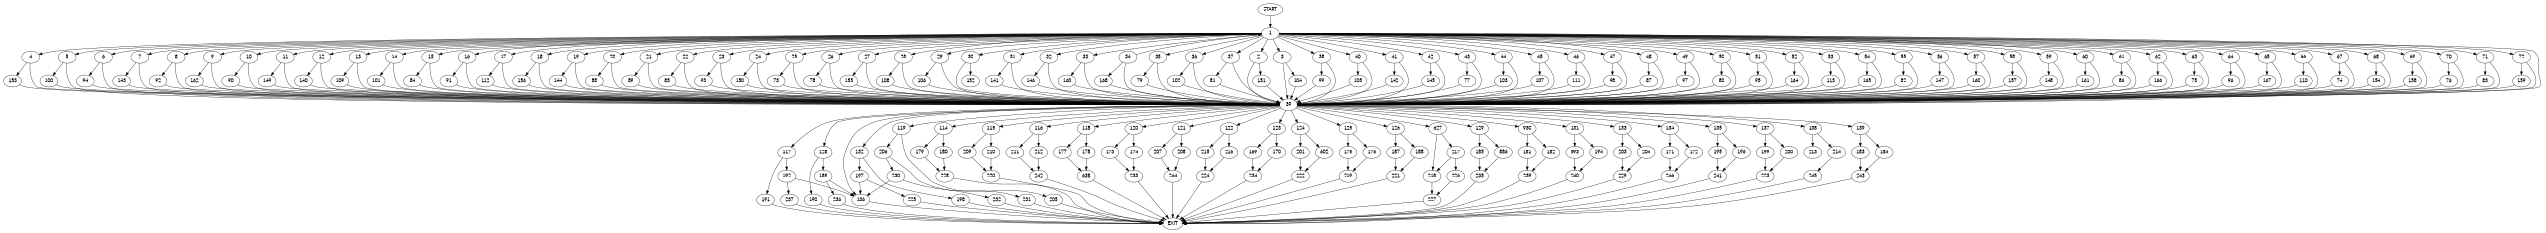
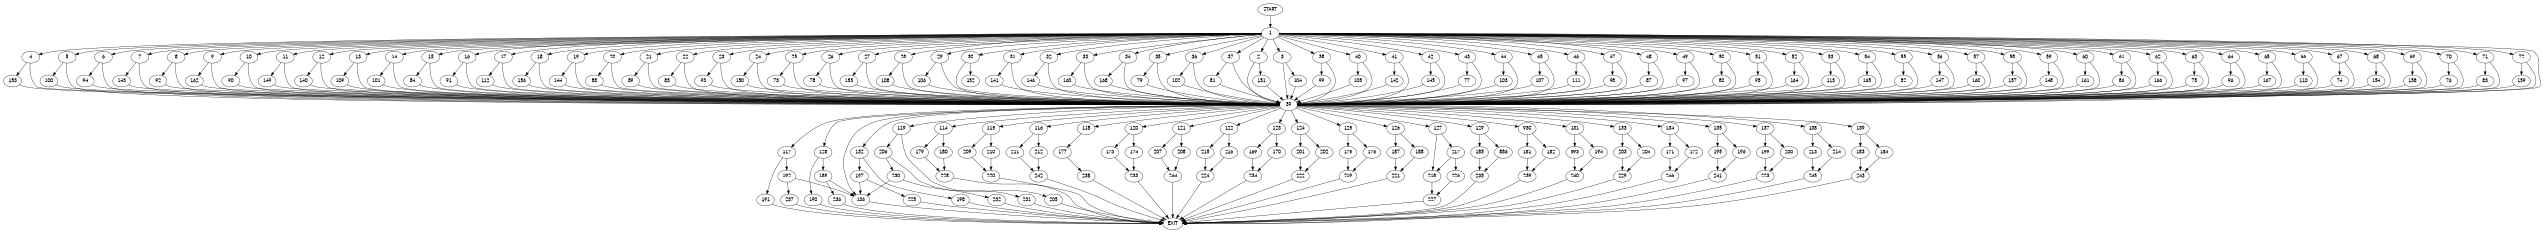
  digraph {
    fontname=Lato
    node [fontname=Lato]
    edge [fontname=Lato]
    n1 [label=START]
    1
    2
    3
    4
    5
    6
    7
    8
    9
    10
    11
    12
    13
    14
    15
    16
    17
    18
    19
    20
    21
    22
    23
    24
    25
    26
    27
    28
    29
    30
    31
    32
    33
    34
    35
    36
    37
    38
    39
    40
    41
    42
    43
    44
    45
    46
    47
    48
    49
    50
    51
    52
    53
    54
    55
    56
    57
    58
    59
    60
    61
    62
    63
    64
    65
    66
    67
    68
    69
    70
    71
    72
    n74 [label=EXIT]
    151
    104
    153
    100
    94
    143
    92
    162
    90
    149
    140
    109
    101
    84
    91
    112
    156
    144
    88
    89
    85
    93
    150
    73
    78
    155
    108
    106
    152
    141
    146
    163
    168
    79
    102
    81
    99
    114
    115
    116
    117
    118
    119
    120
    121
    122
    123
    124
    125
    126
-   127 [label=627]
+   127
    128
    129
    n128 [label=930]
    131
    132
    133
    134
    135
    136
    137
    138
    139
    105
    142
    145
    77
    103
    107
    111
    98
    87
    97
    80
    95
    164
    113
    165
    82
    147
    160
    157
    148
    161
    86
    166
    75
    96
    167
    110
    74
    154
    158
    76
    83
    159
    179
    180
    209
    210
    211
    212
    191
    192
    177
-   178
    205
    206
    173
    174
    207
    208
    215
    216
    169
    170
    201
-   202 [label=602]
+   202
    175
    176
    187
    188
    217
    218
    189
    190
    185
    n202 [label=886]
    181
    182
    n205 [label=593]
    194
    197
    198
    203
    204
    171
    172
    195
    196
    199
    200
    213
    214
    183
    184
    228
    220
    242
    237
-   238 [label=638]
+   238
    230
    231
    233
    244
    224
    234
    222
    219
    221
    226
    227
    236
    235
    239
    240
    225
    229
    246
    241
    223
    245
    243
    232
    n1 -> 1
    1 -> 2
    1 -> 3
    1 -> 4
    1 -> 5
    1 -> 6
    1 -> 7
    1 -> 8
    1 -> 9
    1 -> 10
    1 -> 11
    1 -> 12
    1 -> 13
    1 -> 14
    1 -> 15
    1 -> 16
    1 -> 17
    1 -> 18
    1 -> 19
    1 -> 20
    1 -> 21
    1 -> 22
    1 -> 23
    1 -> 24
    1 -> 25
    1 -> 26
    1 -> 27
    1 -> 28
    1 -> 29
    1 -> 30
    1 -> 31
    1 -> 32
    1 -> 33
-   34 -> 1
+   1 -> 34
    1 -> 35
    1 -> 36
    1 -> 37
    1 -> 38
    1 -> 39
    1 -> 40
    1 -> 41
    1 -> 42
    1 -> 43
    1 -> 44
    1 -> 45
    1 -> 46
    1 -> 47
    1 -> 48
    1 -> 49
    1 -> 50
    1 -> 51
    1 -> 52
    1 -> 53
    1 -> 54
    1 -> 55
    1 -> 56
    1 -> 57
    1 -> 58
    1 -> 59
    1 -> 60
    1 -> 61
    1 -> 62
    1 -> 63
    1 -> 64
    1 -> 65
    1 -> 66
    1 -> 67
    1 -> 68
    1 -> 69
    1 -> 70
    1 -> 71
    1 -> 72
    2 -> 39
    2 -> 151
    3 -> 39
    3 -> 104
    4 -> 39
    4 -> 153
    5 -> 39
    5 -> 100
    6 -> 39
    6 -> 94
    7 -> 39
    7 -> 143
    8 -> 39
    8 -> 92
    9 -> 39
    9 -> 162
    10 -> 39
    10 -> 90
    11 -> 39
    11 -> 149
    12 -> 39
    12 -> 140
    13 -> 39
    13 -> 109
    14 -> 39
    14 -> 101
    15 -> 39
    15 -> 84
    16 -> 39
    16 -> 91
    17 -> 39
    17 -> 112
    18 -> 39
    18 -> 156
    19 -> 39
    19 -> 144
    20 -> 39
    20 -> 88
    21 -> 39
    21 -> 89
    22 -> 39
    22 -> 85
    23 -> 39
    23 -> 93
    24 -> 39
    24 -> 150
    25 -> 39
    25 -> 73
    26 -> 39
    26 -> 78
    27 -> 39
    27 -> 155
    28 -> 39
    28 -> 108
    29 -> 39
    29 -> 106
    30 -> 39
    30 -> 152
    31 -> 39
    31 -> 141
    32 -> 39
    32 -> 146
    33 -> 39
    33 -> 163
    34 -> 39
    34 -> 168
    35 -> 39
    35 -> 79
    36 -> 39
    36 -> 102
    37 -> 39
    37 -> 81
    38 -> 39
    38 -> 99
    39 -> 114
    39 -> 115
    39 -> 116
    39 -> 117
    39 -> 118
    39 -> 119
    39 -> 120
    39 -> 121
    39 -> 122
    39 -> 123
    39 -> 124
    39 -> 125
    39 -> 126
    39 -> 127
    39 -> 128
    39 -> 129
    39 -> n128
    39 -> 131
    39 -> 132
    39 -> 133
    39 -> 134
    39 -> 135
    39 -> 136
    39 -> 137
    39 -> 138
    39 -> 139
    40 -> 39
    40 -> 105
    41 -> 39
    41 -> 142
    42 -> 39
    42 -> 145
    43 -> 39
    43 -> 77
    44 -> 39
    44 -> 103
    45 -> 39
    45 -> 107
    46 -> 39
    46 -> 111
    47 -> 39
    47 -> 98
    48 -> 39
    48 -> 87
    49 -> 39
    49 -> 97
    50 -> 39
    50 -> 80
    51 -> 39
    51 -> 95
    52 -> 39
    52 -> 164
    53 -> 39
    53 -> 113
    54 -> 39
    54 -> 165
    55 -> 39
    55 -> 82
    56 -> 39
    56 -> 147
    57 -> 39
    57 -> 160
    58 -> 39
    58 -> 157
    59 -> 39
    59 -> 148
    60 -> 39
    60 -> 161
    61 -> 39
    61 -> 86
    62 -> 39
    62 -> 166
    63 -> 39
    63 -> 75
    64 -> 39
    64 -> 96
    65 -> 39
    65 -> 167
    66 -> 39
    66 -> 110
    67 -> 39
    67 -> 74
    68 -> 39
    68 -> 154
    69 -> 39
    69 -> 158
    70 -> 39
    70 -> 76
    71 -> 39
    71 -> 83
    72 -> 39
    72 -> 159
    151 -> 39
    104 -> 39
    153 -> 39
    100 -> 39
    94 -> 39
    143 -> 39
    92 -> 39
    162 -> 39
    90 -> 39
    149 -> 39
    140 -> 39
    109 -> 39
    101 -> 39
    84 -> 39
    91 -> 39
    112 -> 39
    156 -> 39
    144 -> 39
    88 -> 39
    89 -> 39
    85 -> 39
    93 -> 39
    150 -> 39
    73 -> 39
    78 -> 39
    155 -> 39
    108 -> 39
    106 -> 39
    141 -> 39
    146 -> 39
    163 -> 39
    168 -> 39
    79 -> 39
    102 -> 39
    81 -> 39
    99 -> 39
    114 -> 179
    114 -> 180
    115 -> 209
    115 -> 210
    116 -> 211
    116 -> 212
    117 -> 191
    117 -> 192
    118 -> 177
-   118 -> 178
    119 -> 205
    119 -> 206
    120 -> 173
    120 -> 174
    121 -> 207
    121 -> 208
    122 -> 215
    122 -> 216
    123 -> 169
    123 -> 170
    124 -> 201
    124 -> 202
    125 -> 175
    125 -> 176
    126 -> 187
    126 -> 188
    127 -> 217
    127 -> 218
    128 -> 189
    128 -> 190
    129 -> 185
    129 -> n202
    n128 -> 181
    n128 -> 182
    131 -> n205
    131 -> 194
    132 -> 197
    132 -> 198
    133 -> 203
    133 -> 204
    134 -> 171
    134 -> 172
    135 -> 195
    135 -> 196
    136 -> n74
    137 -> 199
    137 -> 200
    138 -> 213
    138 -> 214
    139 -> 183
    139 -> 184
    105 -> 39
    142 -> 39
    145 -> 39
    77 -> 39
    103 -> 39
    107 -> 39
    111 -> 39
    98 -> 39
    87 -> 39
    97 -> 39
    80 -> 39
    95 -> 39
    164 -> 39
    113 -> 39
    165 -> 39
    82 -> 39
    147 -> 39
    160 -> 39
    157 -> 39
    148 -> 39
    161 -> 39
    86 -> 39
    166 -> 39
    75 -> 39
    96 -> 39
    167 -> 39
    110 -> 39
    74 -> 39
    154 -> 39
    158 -> 39
    76 -> 39
    83 -> 39
    159 -> 39
    179 -> 228
    180 -> 228
    209 -> 220
    210 -> 220
    211 -> 242
    212 -> 242
    191 -> n74
    192 -> 136
    192 -> 237
    177 -> 238
-   178 -> 238
    205 -> n74
    206 -> 230
    206 -> 231
    173 -> 233
    174 -> 233
    207 -> 244
    208 -> 244
    215 -> 224
    216 -> 224
    169 -> 234
    170 -> 234
    201 -> 222
    202 -> 222
    175 -> 219
    176 -> 219
    187 -> 221
    188 -> 221
    217 -> 218
    217 -> 226
    218 -> 227
    189 -> 136
    189 -> 236
    190 -> n74
    185 -> 235
    n202 -> 235
    181 -> 239
    182 -> 239
    n205 -> 240
    194 -> 240
    197 -> 136
    197 -> 225
    198 -> n74
    203 -> 229
    204 -> 229
    171 -> 246
    172 -> 246
    195 -> 241
    196 -> 241
    199 -> 223
    200 -> 223
+   213 -> 245
    214 -> 245
    183 -> 243
    184 -> 243
    228 -> n74
    220 -> n74
    242 -> n74
    237 -> n74
    238 -> n74
    230 -> 136
    230 -> 232
    231 -> n74
    233 -> n74
    244 -> n74
    224 -> n74
    234 -> n74
    222 -> n74
    219 -> n74
    221 -> n74
    226 -> 227
    227 -> n74
    236 -> n74
    235 -> n74
    239 -> n74
    240 -> n74
    225 -> n74
    229 -> n74
    246 -> n74
    241 -> n74
    223 -> n74
    245 -> n74
    243 -> n74
    232 -> n74
  }
